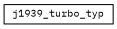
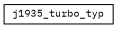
  digraph {
    rankdir=LR
    fontname="IBM Plex Mono"
-   n1 [color=black fillcolor=white fontname="IBM Plex Mono" fontsize=10 height=0.2 label=j1939_turbo_typ shape=record style=filled width=0.4]
+   n1 [color=black fillcolor=white fontname="IBM Plex Mono" fontsize=10 height=0.2 label=j1935_turbo_typ shape=record style=filled width=0.4]
  }
